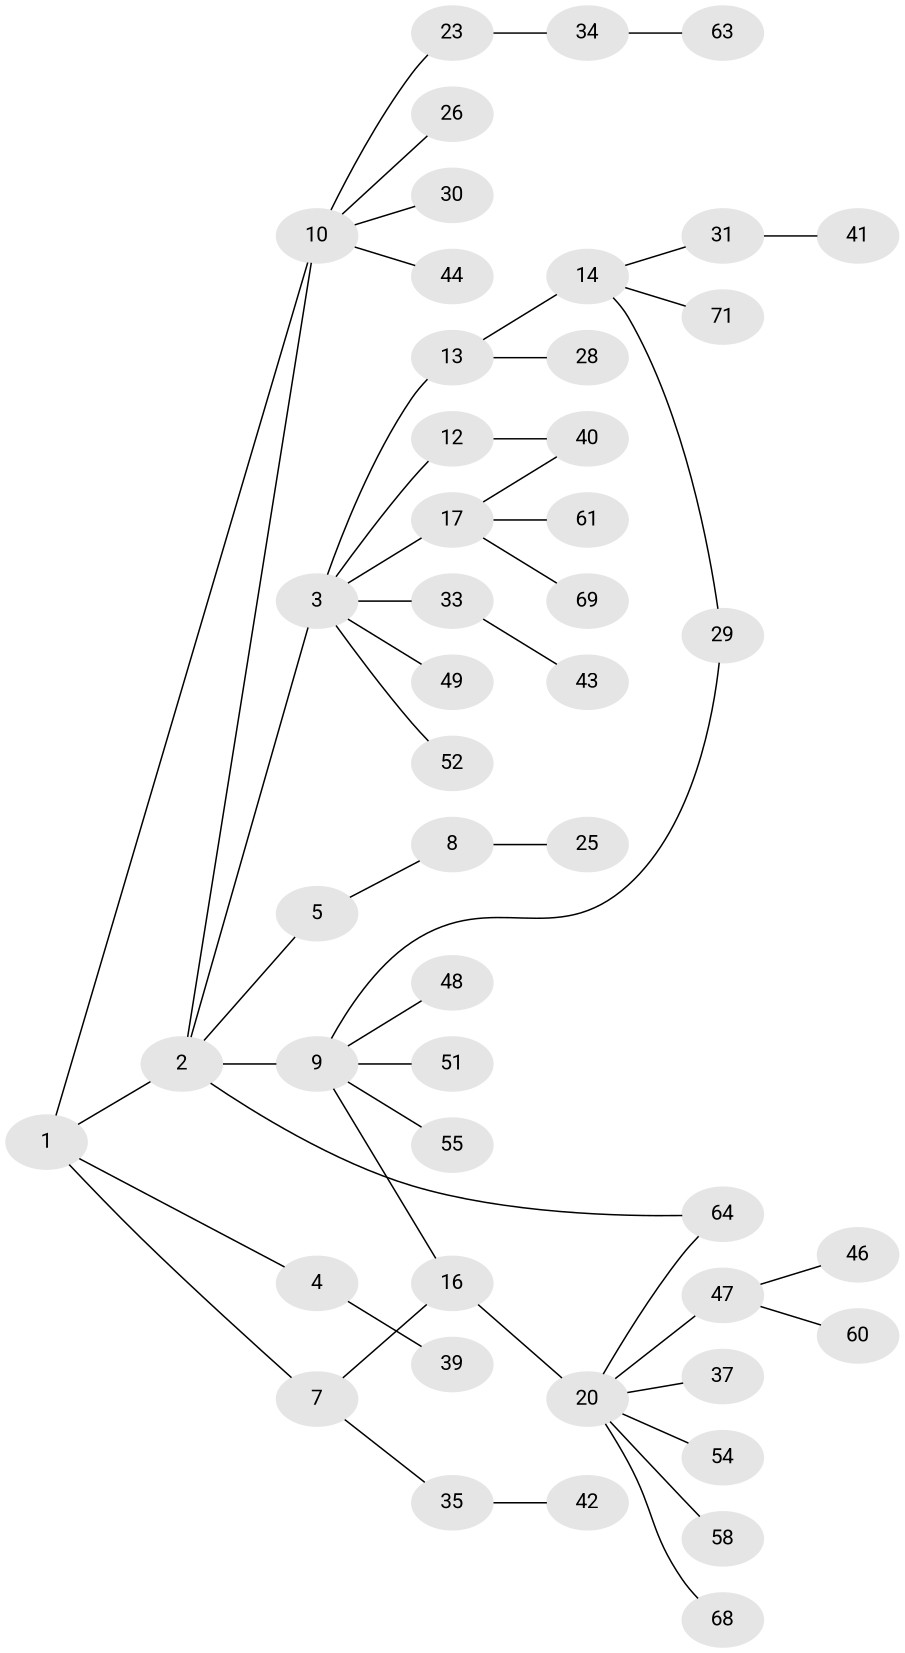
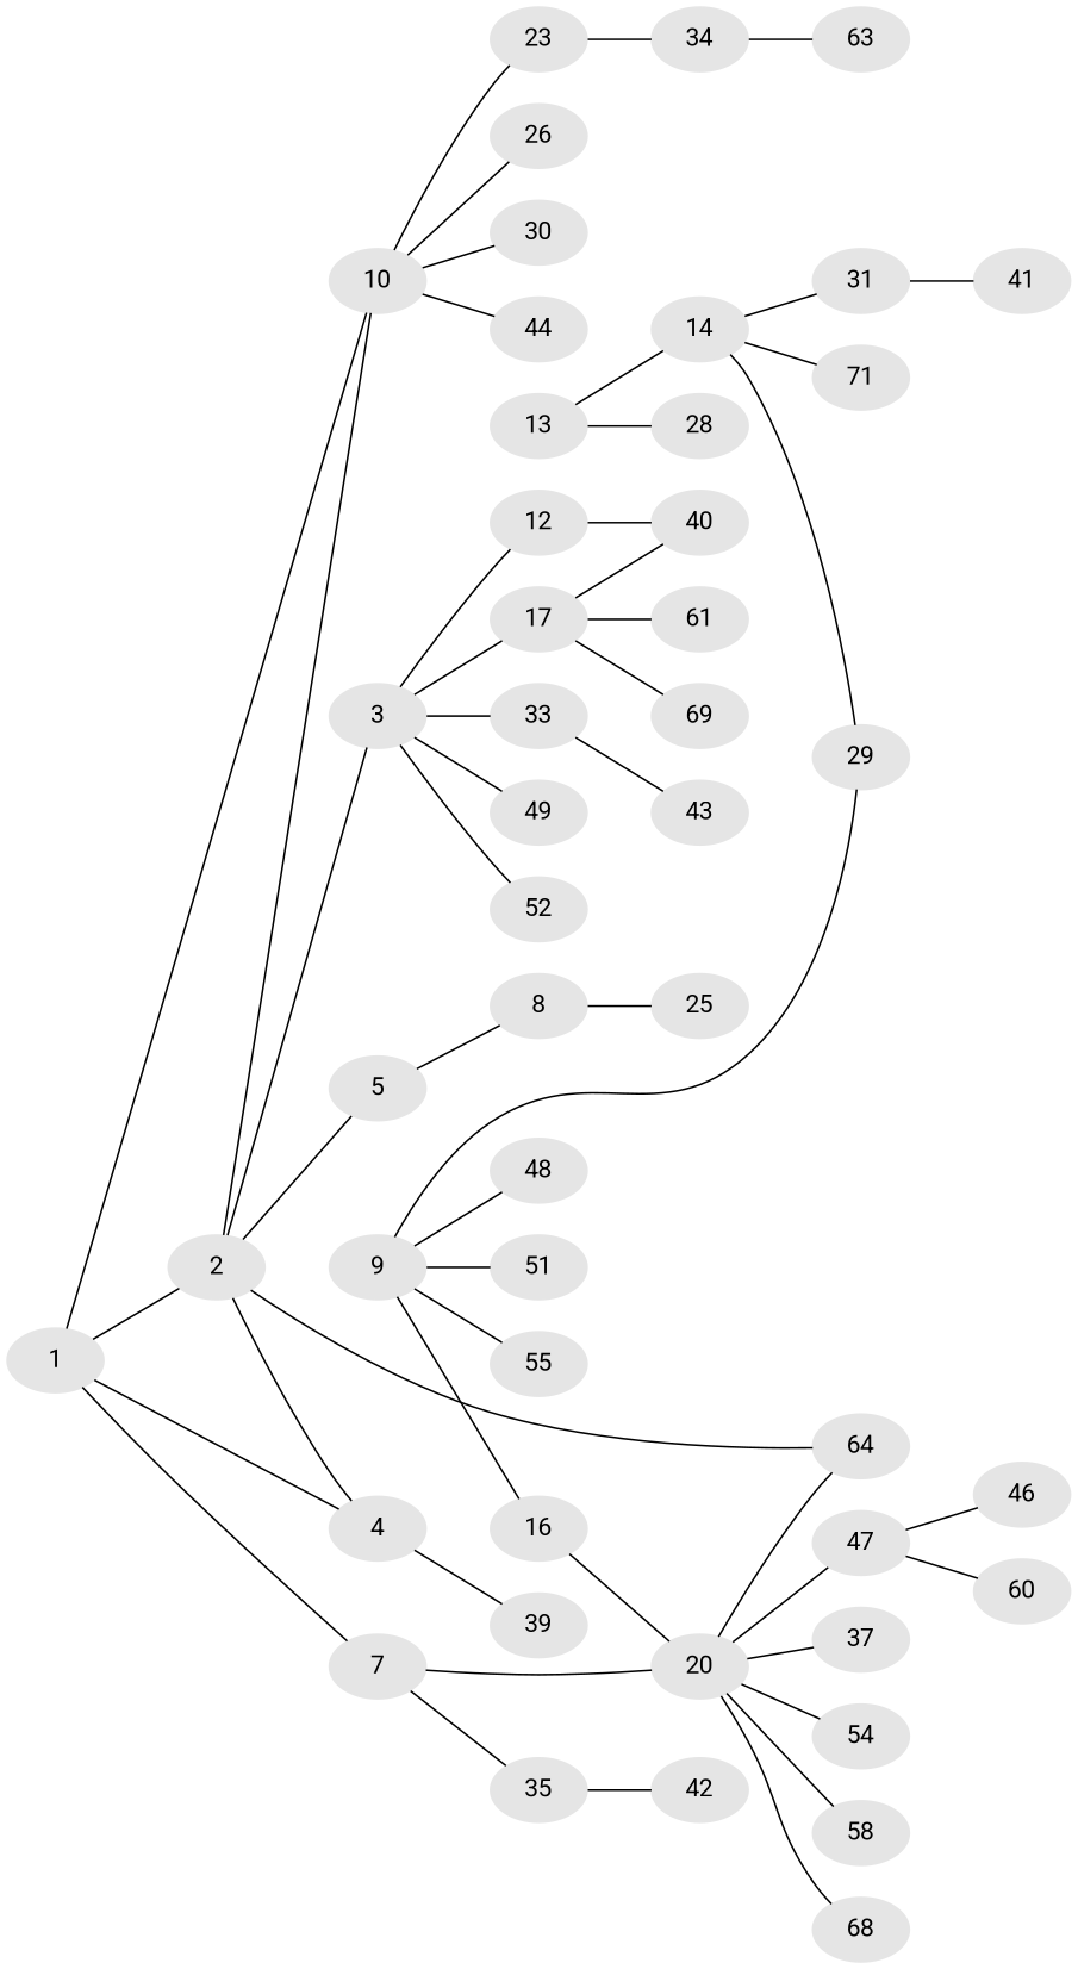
  graph {
    fontname=Roboto
    rankdir=LR
    node [color=gray90 fontname=Roboto style=filled]
    edge [fontname=Roboto]
    2 [super="+56"]
    10 [super="+15"]
    3 [super="+6"]
    5 [super="+67"]
    9 [super="+24"]
    64
    1
    4 [super="+22"]
    7 [super="+47"]
    39
    16 [super="+18"]
    35 [super="+72"]
    23 [super="+70"]
    26 [super="+65"]
    30
    44
    n17 [label=13 super="+13"]
    12
    17 [super="+38"]
    33
    49 [super="+53"]
    52
    8 [super="+36"]
    29 [super="+59"]
    48
    51
    55
    14 [super="+19"]
    28
    40 [super="+57"]
    61 [super="+66"]
    69
    43 [super="+45"]
    25
    20 [super="+21"]
    42
    34 [super="+50"]
    31 [super="+62"]
    71
    41
    n41 [label=47 super="+32"]
    37
    54
    58
    68
    46
    60
    63
    2 -- 10
    2 -- 3
    2 -- 5
-   2 -- 9
+   2 -- 4
    2 -- 64
    10 -- 23
    10 -- 26
    10 -- 30
    10 -- 44
-   3 -- n17
    3 -- 12
    3 -- 17
    3 -- 33
    3 -- 49
    3 -- 52
    5 -- 8
    9 -- 16
    9 -- 29
    9 -- 48
    9 -- 51
    9 -- 55
    1 -- 2
    1 -- 10
    1 -- 4
    1 -- 7
    4 -- 39
-   7 -- 16
+   7 -- 20
    7 -- 35
    16 -- 20
    35 -- 42
    23 -- 34
    n17 -- 14
    n17 -- 28
    12 -- 40
    17 -- 40
    17 -- 61
    17 -- 69
    33 -- 43
    8 -- 25
    14 -- 29
    14 -- 31
    14 -- 71
    20 -- 64
    20 -- n41
    20 -- 37
    20 -- 54
    20 -- 58
    20 -- 68
    34 -- 63
    31 -- 41
    n41 -- 46
    n41 -- 60
  }
